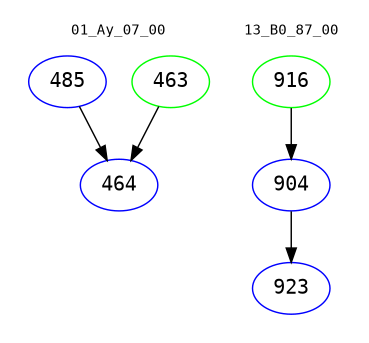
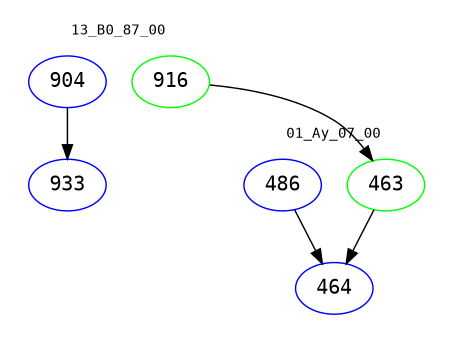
  digraph {
    fontname="DejaVu Sans Mono"
    node [color=blue fontname="DejaVu Sans Mono"]
    edge [color=black fontname="DejaVu Sans Mono"]
    n1 [color=green label=463]
    n2 [label=464]
-   n3 [label=485]
+   n3 [label=486]
    n4 [color=green label=916]
    n5 [label=904]
-   n6 [label=923]
+   n6 [label=933]
    subgraph cluster_1 {
      color=white
      fontsize=10
      label="01_Ay_07_00"
      n1
      n2
      n3
    }
    subgraph cluster_2 {
      color=white
      fontsize=10
      label="13_B0_87_00"
      n4
      n5
      n6
    }
    n1 -> n2
    n3 -> n2
-   n4 -> n5
+   n4 -> n1
    n5 -> n6
  }
